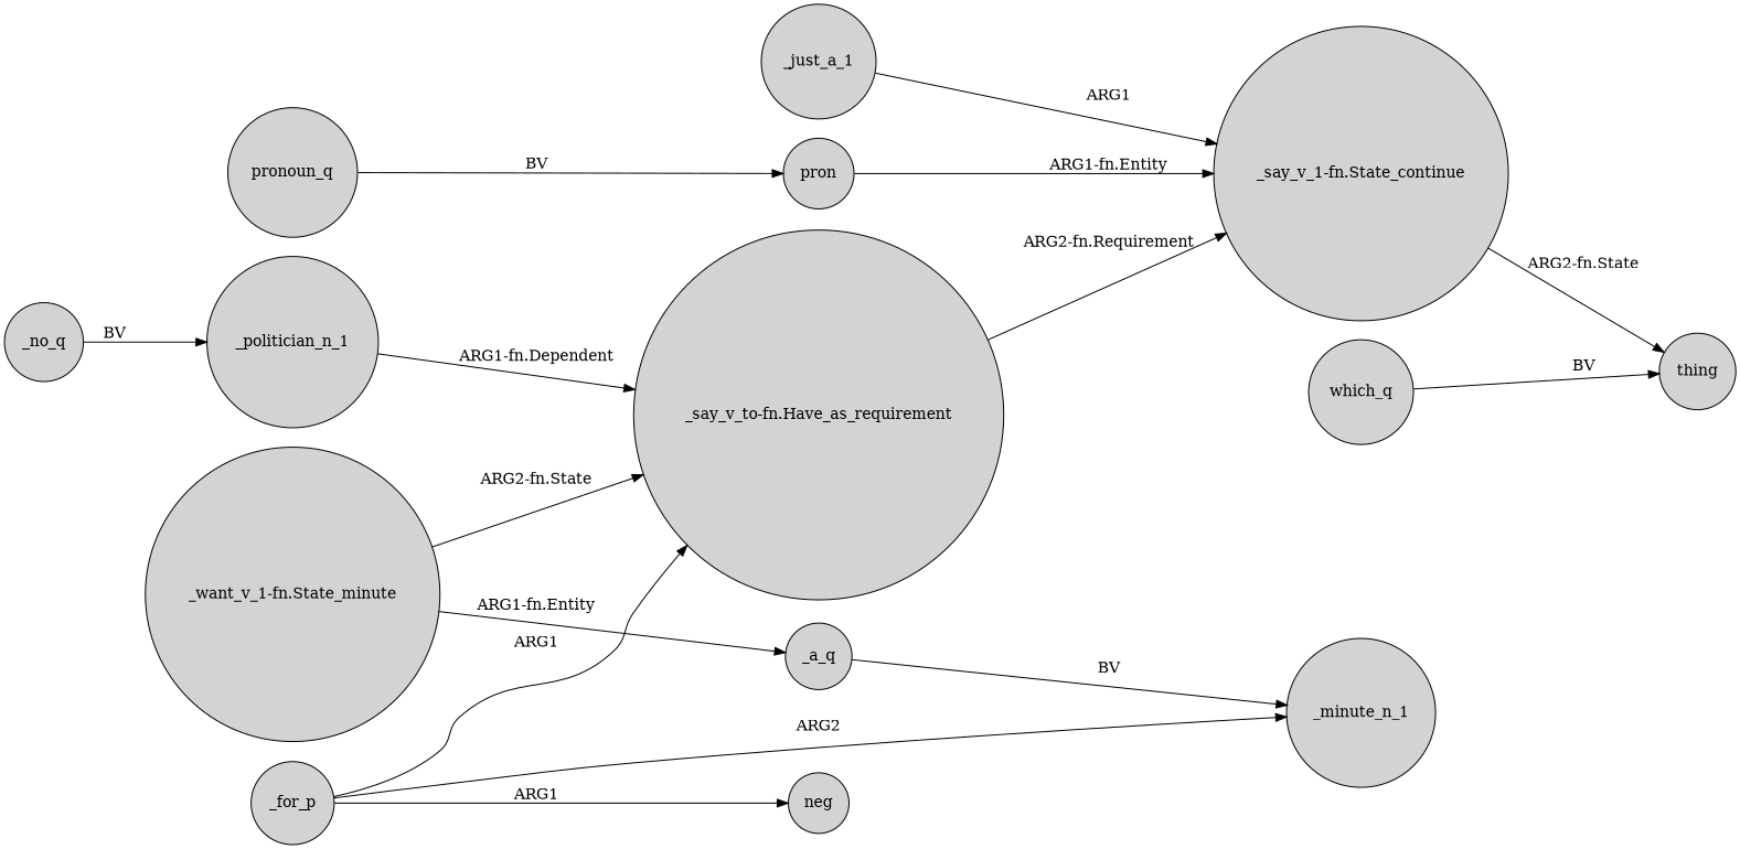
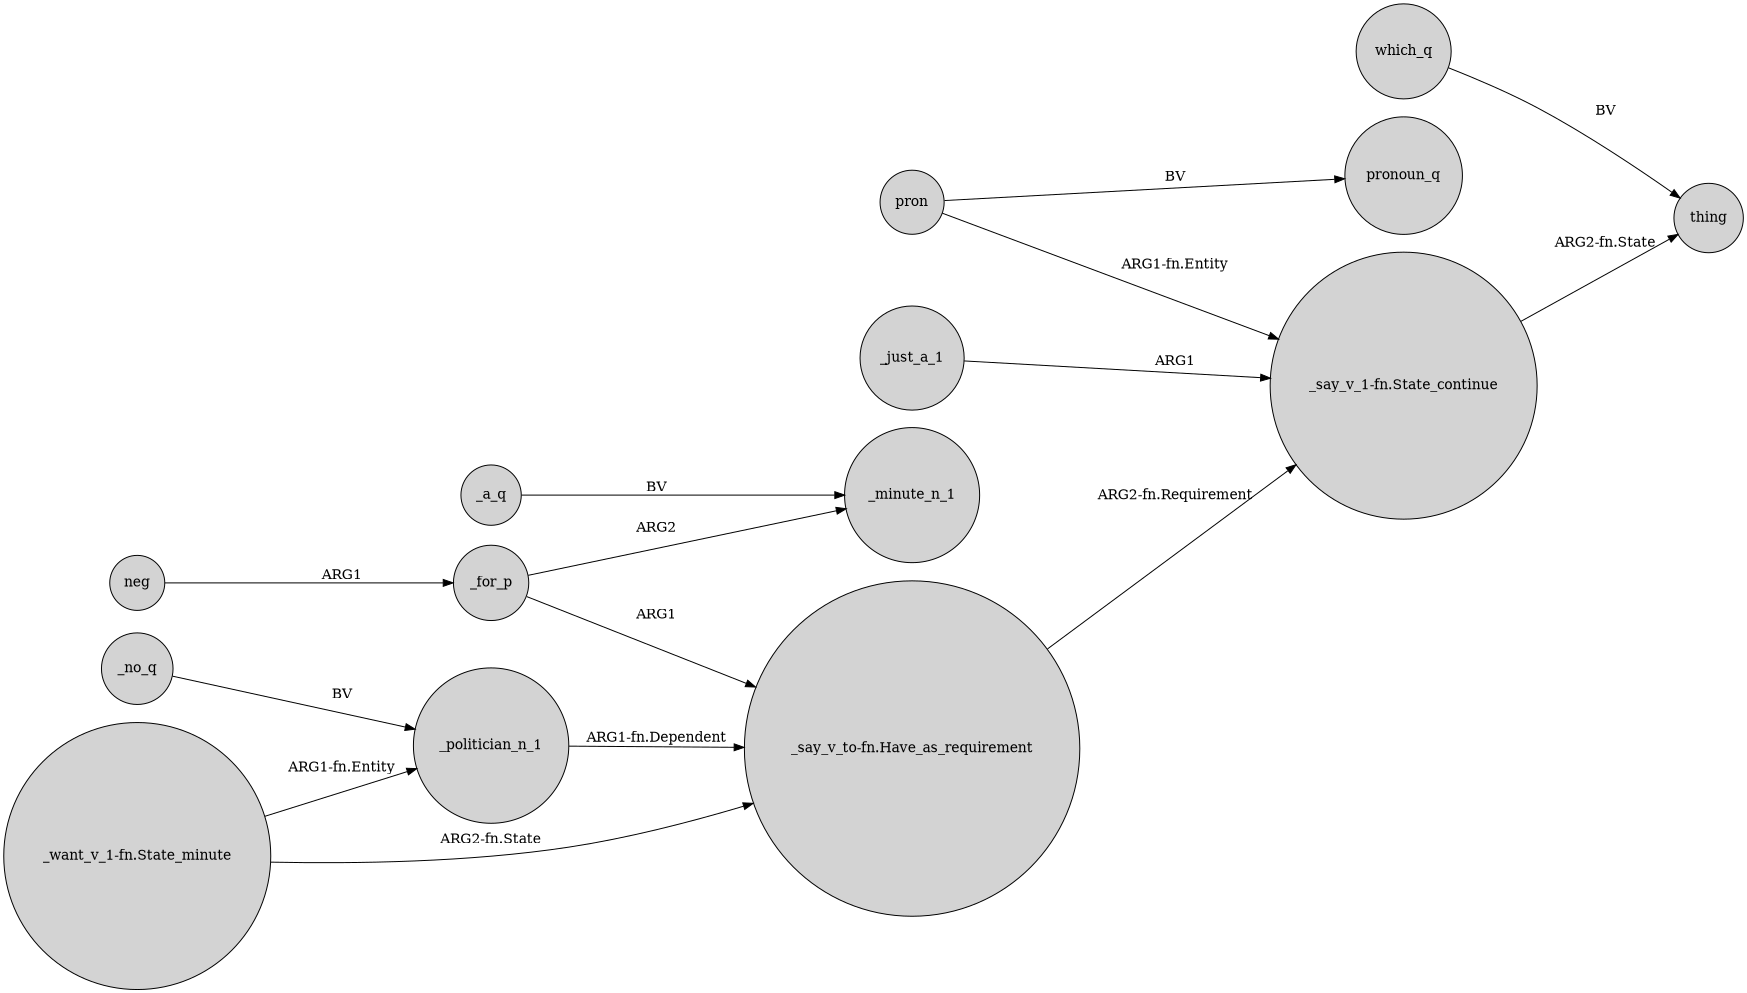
  digraph {
    rankdir=LR
    node [shape=circle style=filled]
    "_say_v_1-fn.State_continue"
    thing
    pron
    _no_q
    _politician_n_1
    "_say_v_to-fn.Have_as_requirement"
    n7 [label="_want_v_1-fn.State_minute"]
    _just_a_1
    neg
    _for_p
    _minute_n_1
    pronoun_q
    _a_q
    which_q
    "_say_v_1-fn.State_continue" -> thing [label="ARG2-fn.State"]
    pron -> "_say_v_1-fn.State_continue" [label="ARG1-fn.Entity"]
    _no_q -> _politician_n_1 [label=BV]
    _politician_n_1 -> "_say_v_to-fn.Have_as_requirement" [label="ARG1-fn.Dependent"]
    "_say_v_to-fn.Have_as_requirement" -> "_say_v_1-fn.State_continue" [label="ARG2-fn.Requirement"]
-   n7 -> _a_q [label="ARG1-fn.Entity"]
+   n7 -> _politician_n_1 [label="ARG1-fn.Entity"]
    n7 -> "_say_v_to-fn.Have_as_requirement" [label="ARG2-fn.State"]
    _just_a_1 -> "_say_v_1-fn.State_continue" [label=ARG1]
-   _for_p -> neg [label=ARG1]
+   neg -> _for_p [label=ARG1]
    _for_p -> "_say_v_to-fn.Have_as_requirement" [label=ARG1]
    _for_p -> _minute_n_1 [label=ARG2]
-   pronoun_q -> pron [label=BV]
+   pron -> pronoun_q [label=BV]
    _a_q -> _minute_n_1 [label=BV]
    which_q -> thing [label=BV]
  }
